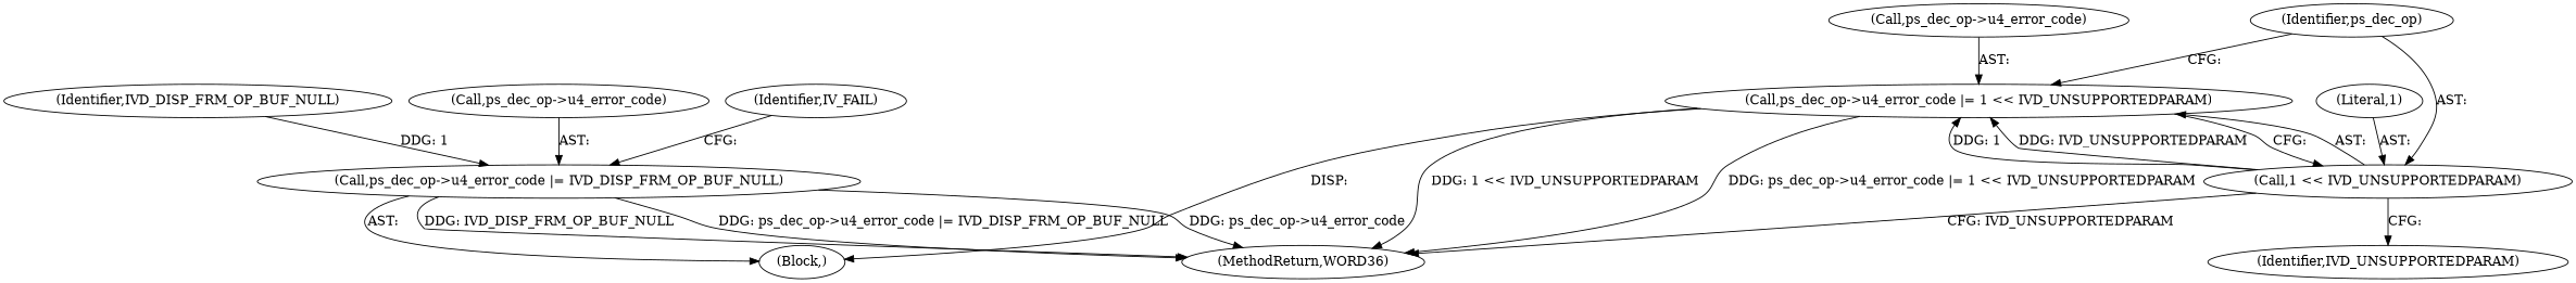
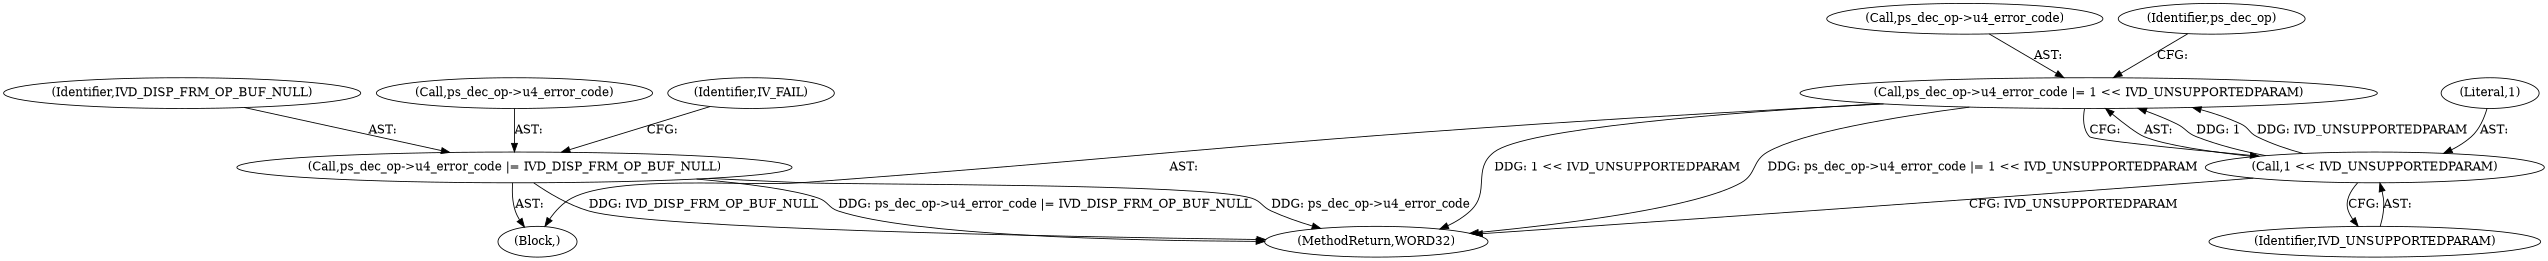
  digraph {
    n1 [label="(Call,ps_dec_op->u4_error_code |= IVD_DISP_FRM_OP_BUF_NULL)"]
    n2 [label="(Block,)"]
-   n3 [label="(MethodReturn,WORD36)"]
+   n3 [label="(MethodReturn,WORD32)"]
    n4 [label="(Identifier,IVD_DISP_FRM_OP_BUF_NULL)"]
    n5 [label="(Call,ps_dec_op->u4_error_code |= 1 << IVD_UNSUPPORTEDPARAM)"]
    n6 [label="(Call,1 << IVD_UNSUPPORTEDPARAM)"]
    n7 [label="(Identifier,IVD_UNSUPPORTEDPARAM)"]
    n8 [label="(Call,ps_dec_op->u4_error_code)"]
    n9 [label="(Call,ps_dec_op->u4_error_code)"]
    n10 [label="(Literal,1)"]
    n11 [label="(Identifier,ps_dec_op)"]
    n12 [label="(Identifier,IV_FAIL)"]
    n1 -> n2 [label="AST: "]
    n1 -> n3 [label="DDG: IVD_DISP_FRM_OP_BUF_NULL"]
    n1 -> n3 [label="DDG: ps_dec_op->u4_error_code |= IVD_DISP_FRM_OP_BUF_NULL"]
    n1 -> n3 [label="DDG: ps_dec_op->u4_error_code"]
-   n4 -> n1 [label="DDG: 1"]
-   n5 -> n2 [label="DISP: "]
+   n4 -> n1 [label="AST: "]
+   n5 -> n2 [label="AST: "]
    n5 -> n3 [label="DDG: 1 << IVD_UNSUPPORTEDPARAM"]
    n5 -> n3 [label="DDG: ps_dec_op->u4_error_code |= 1 << IVD_UNSUPPORTEDPARAM"]
    n5 -> n6 [label="CFG: "]
    n6 -> n3 [label="CFG: IVD_UNSUPPORTEDPARAM"]
    n6 -> n5 [label="AST: "]
    n6 -> n5 [label="DDG: 1"]
    n6 -> n5 [label="DDG: IVD_UNSUPPORTEDPARAM"]
    n6 -> n7 [label="CFG: "]
-   n11 -> n6 [label="AST: "]
+   n7 -> n6 [label="AST: "]
    n8 -> n1 [label="AST: "]
    n9 -> n5 [label="AST: "]
    n10 -> n6 [label="AST: "]
    n11 -> n5 [label="CFG: "]
    n12 -> n1 [label="CFG: "]
  }
